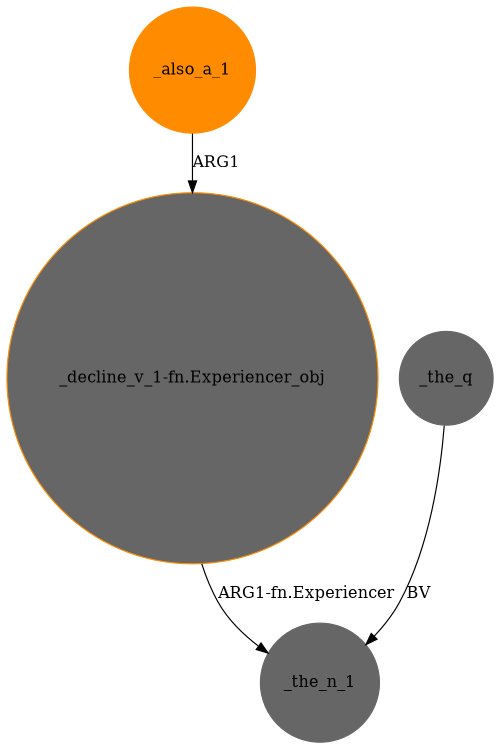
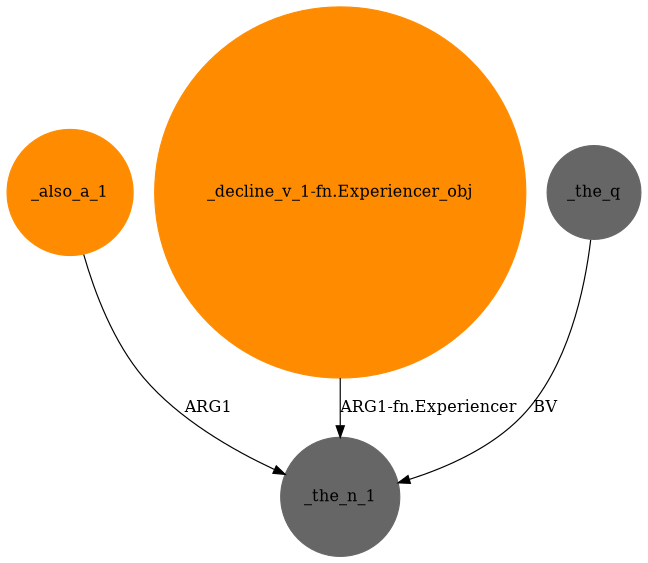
  digraph {
    node [color=darkorange shape=circle style=filled]
    _also_a_1
-   "_decline_v_1-fn.Experiencer_obj" [fillcolor=gray40]
+   "_decline_v_1-fn.Experiencer_obj"
    n3 [color=gray40 label=_the_n_1]
    _the_q [color=gray40]
-   _also_a_1 -> "_decline_v_1-fn.Experiencer_obj" [label=ARG1]
+   _also_a_1 -> n3 [label=ARG1]
    "_decline_v_1-fn.Experiencer_obj" -> n3 [label="ARG1-fn.Experiencer"]
    _the_q -> n3 [label=BV]
  }
